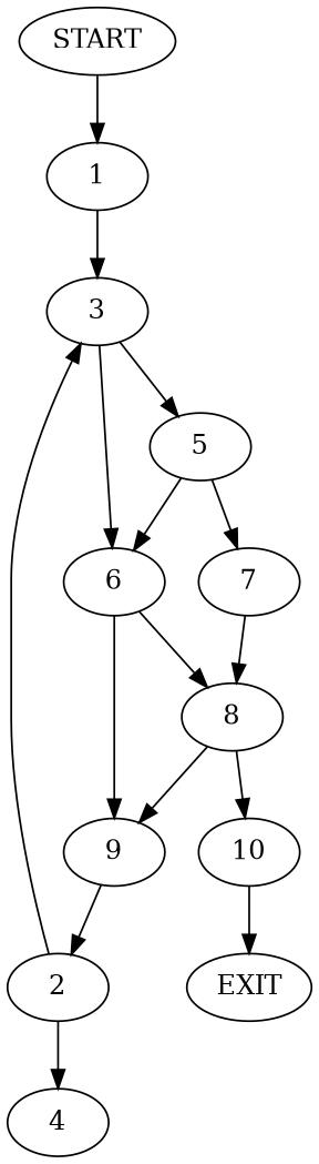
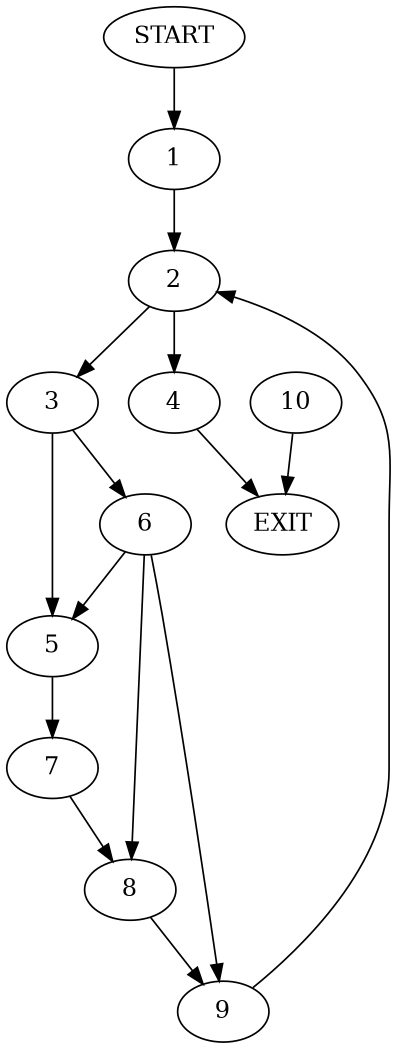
  digraph {
    n1 [label=START]
    1
    2
    n4 [label=EXIT]
    3
    4
    5
    6
    7
    8
    9
    10
    n1 -> 1
-   1 -> 3
+   1 -> 2
    2 -> 3
    2 -> 4
    3 -> 5
    3 -> 6
-   5 -> 6
+   4 -> n4
+   6 -> 5
    5 -> 7
    6 -> 8
    6 -> 9
    7 -> 8
    8 -> 9
-   8 -> 10
    9 -> 2
    10 -> n4
  }
